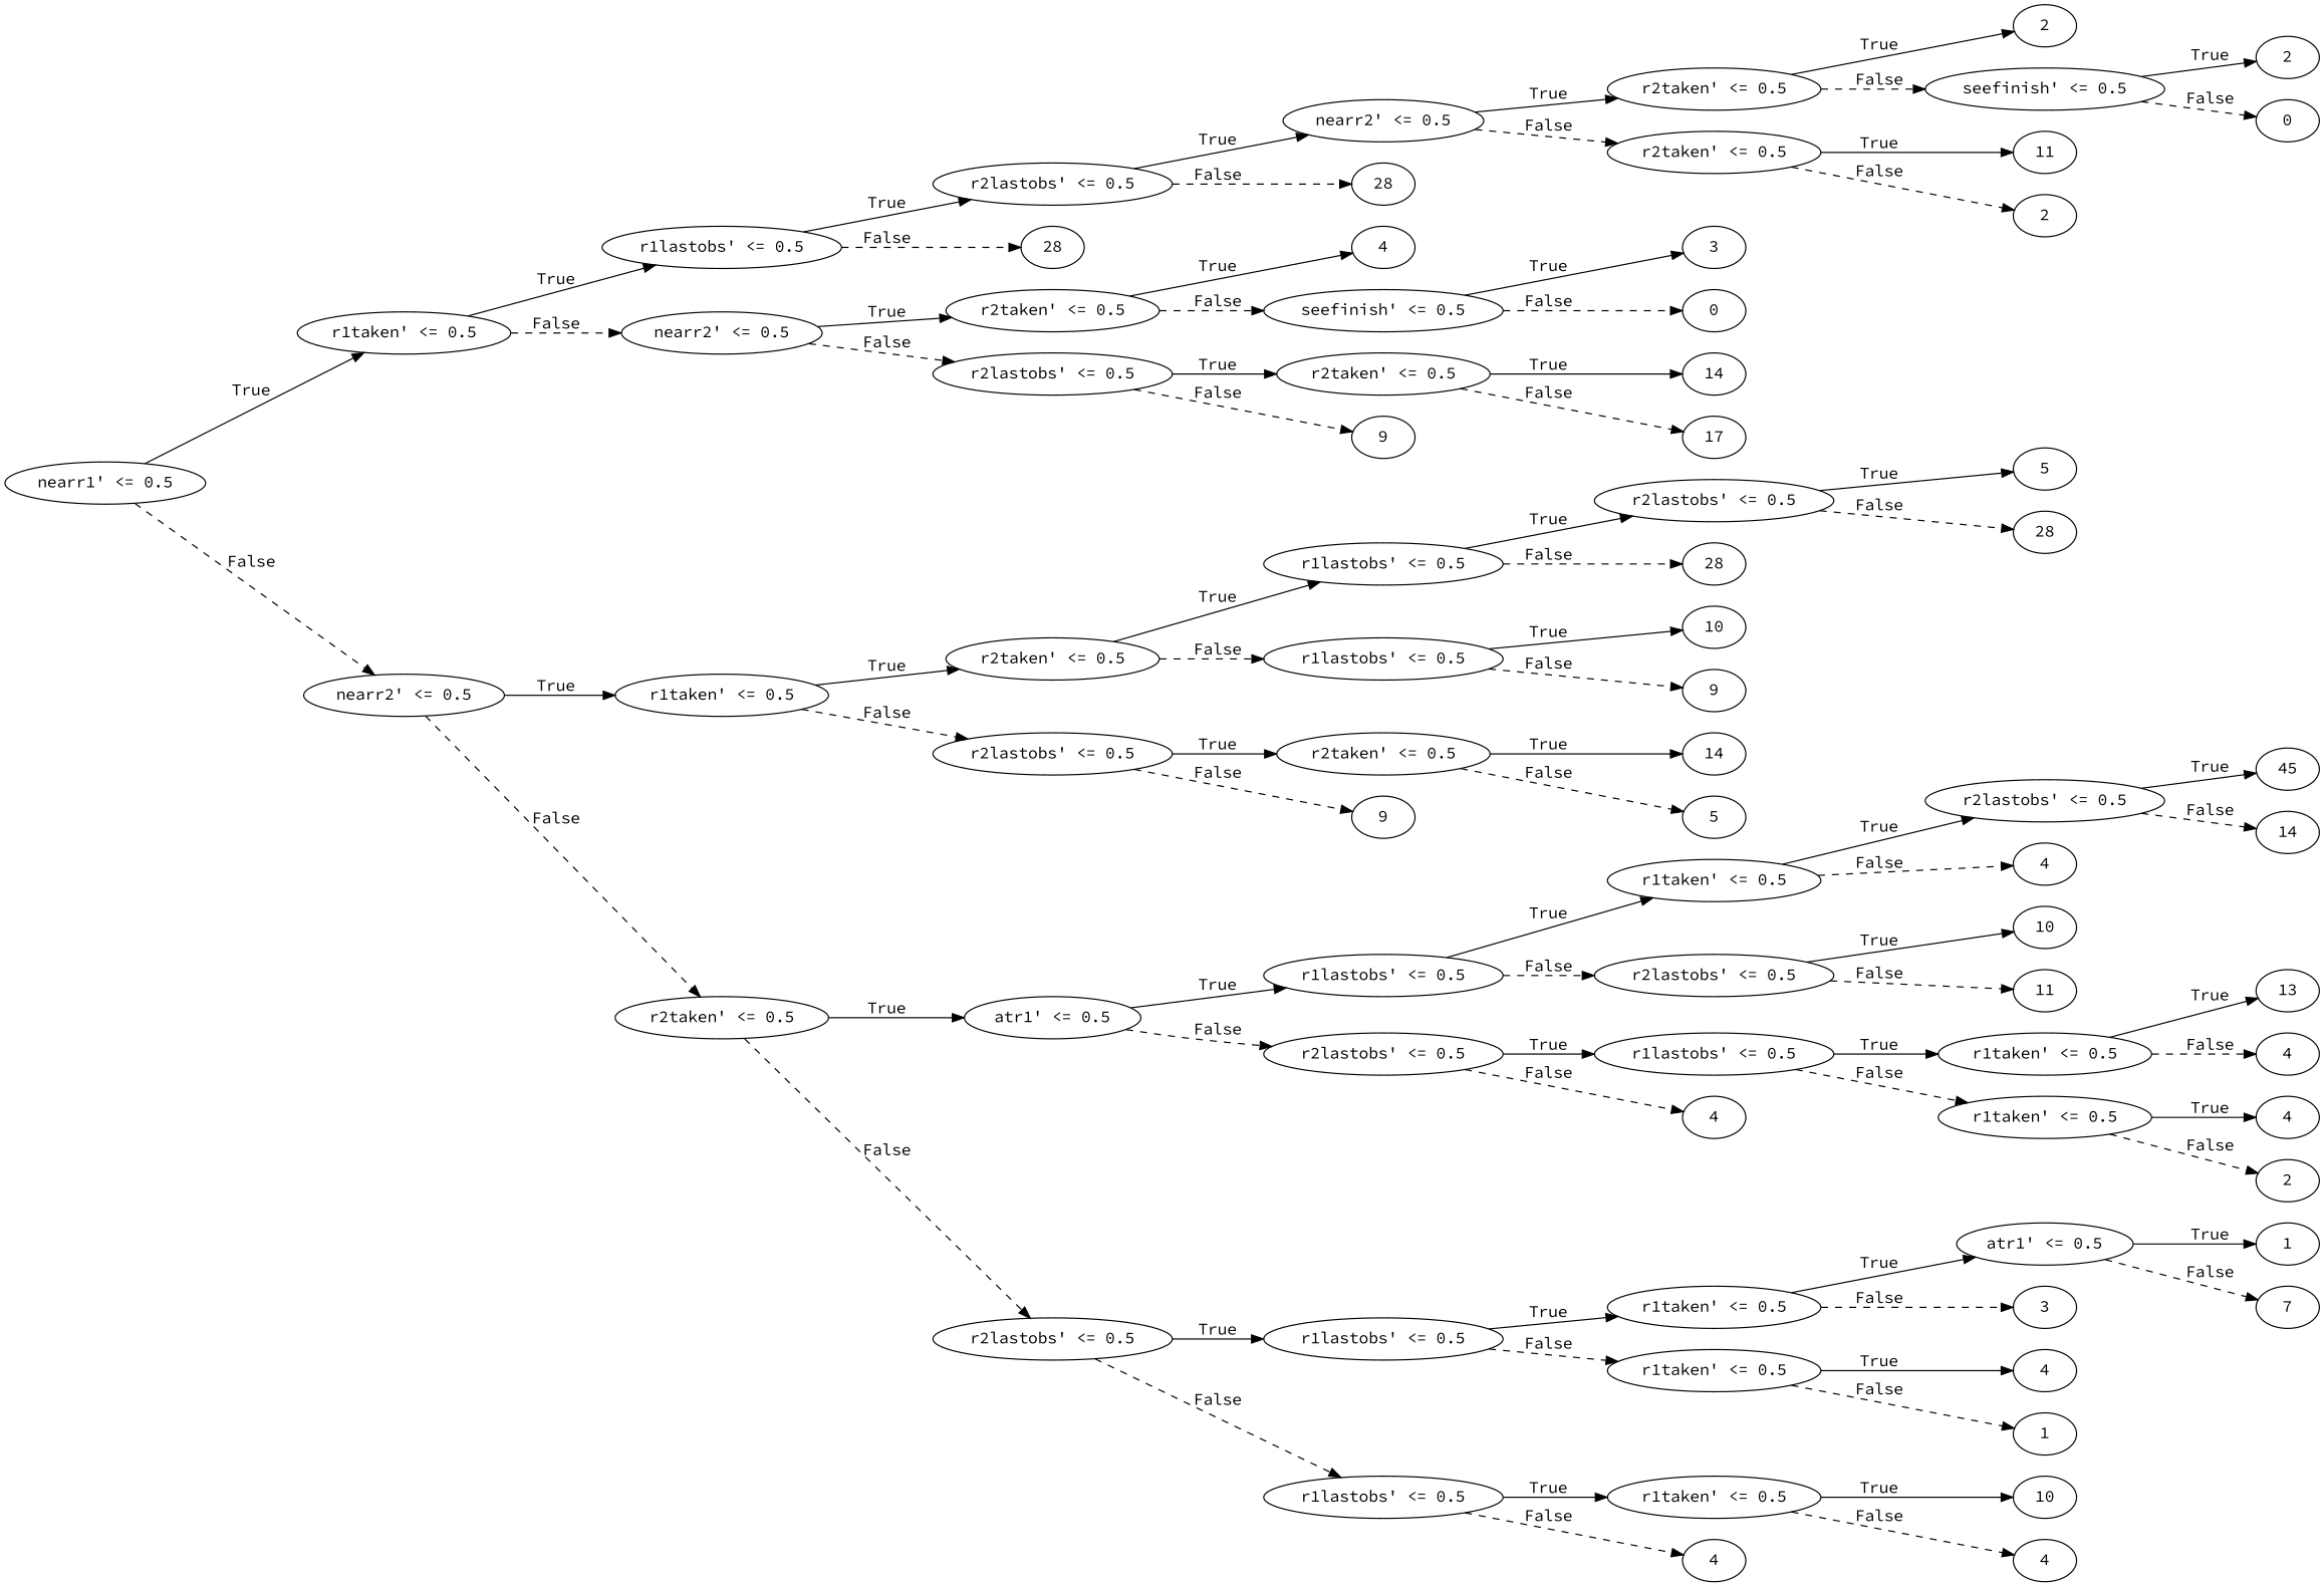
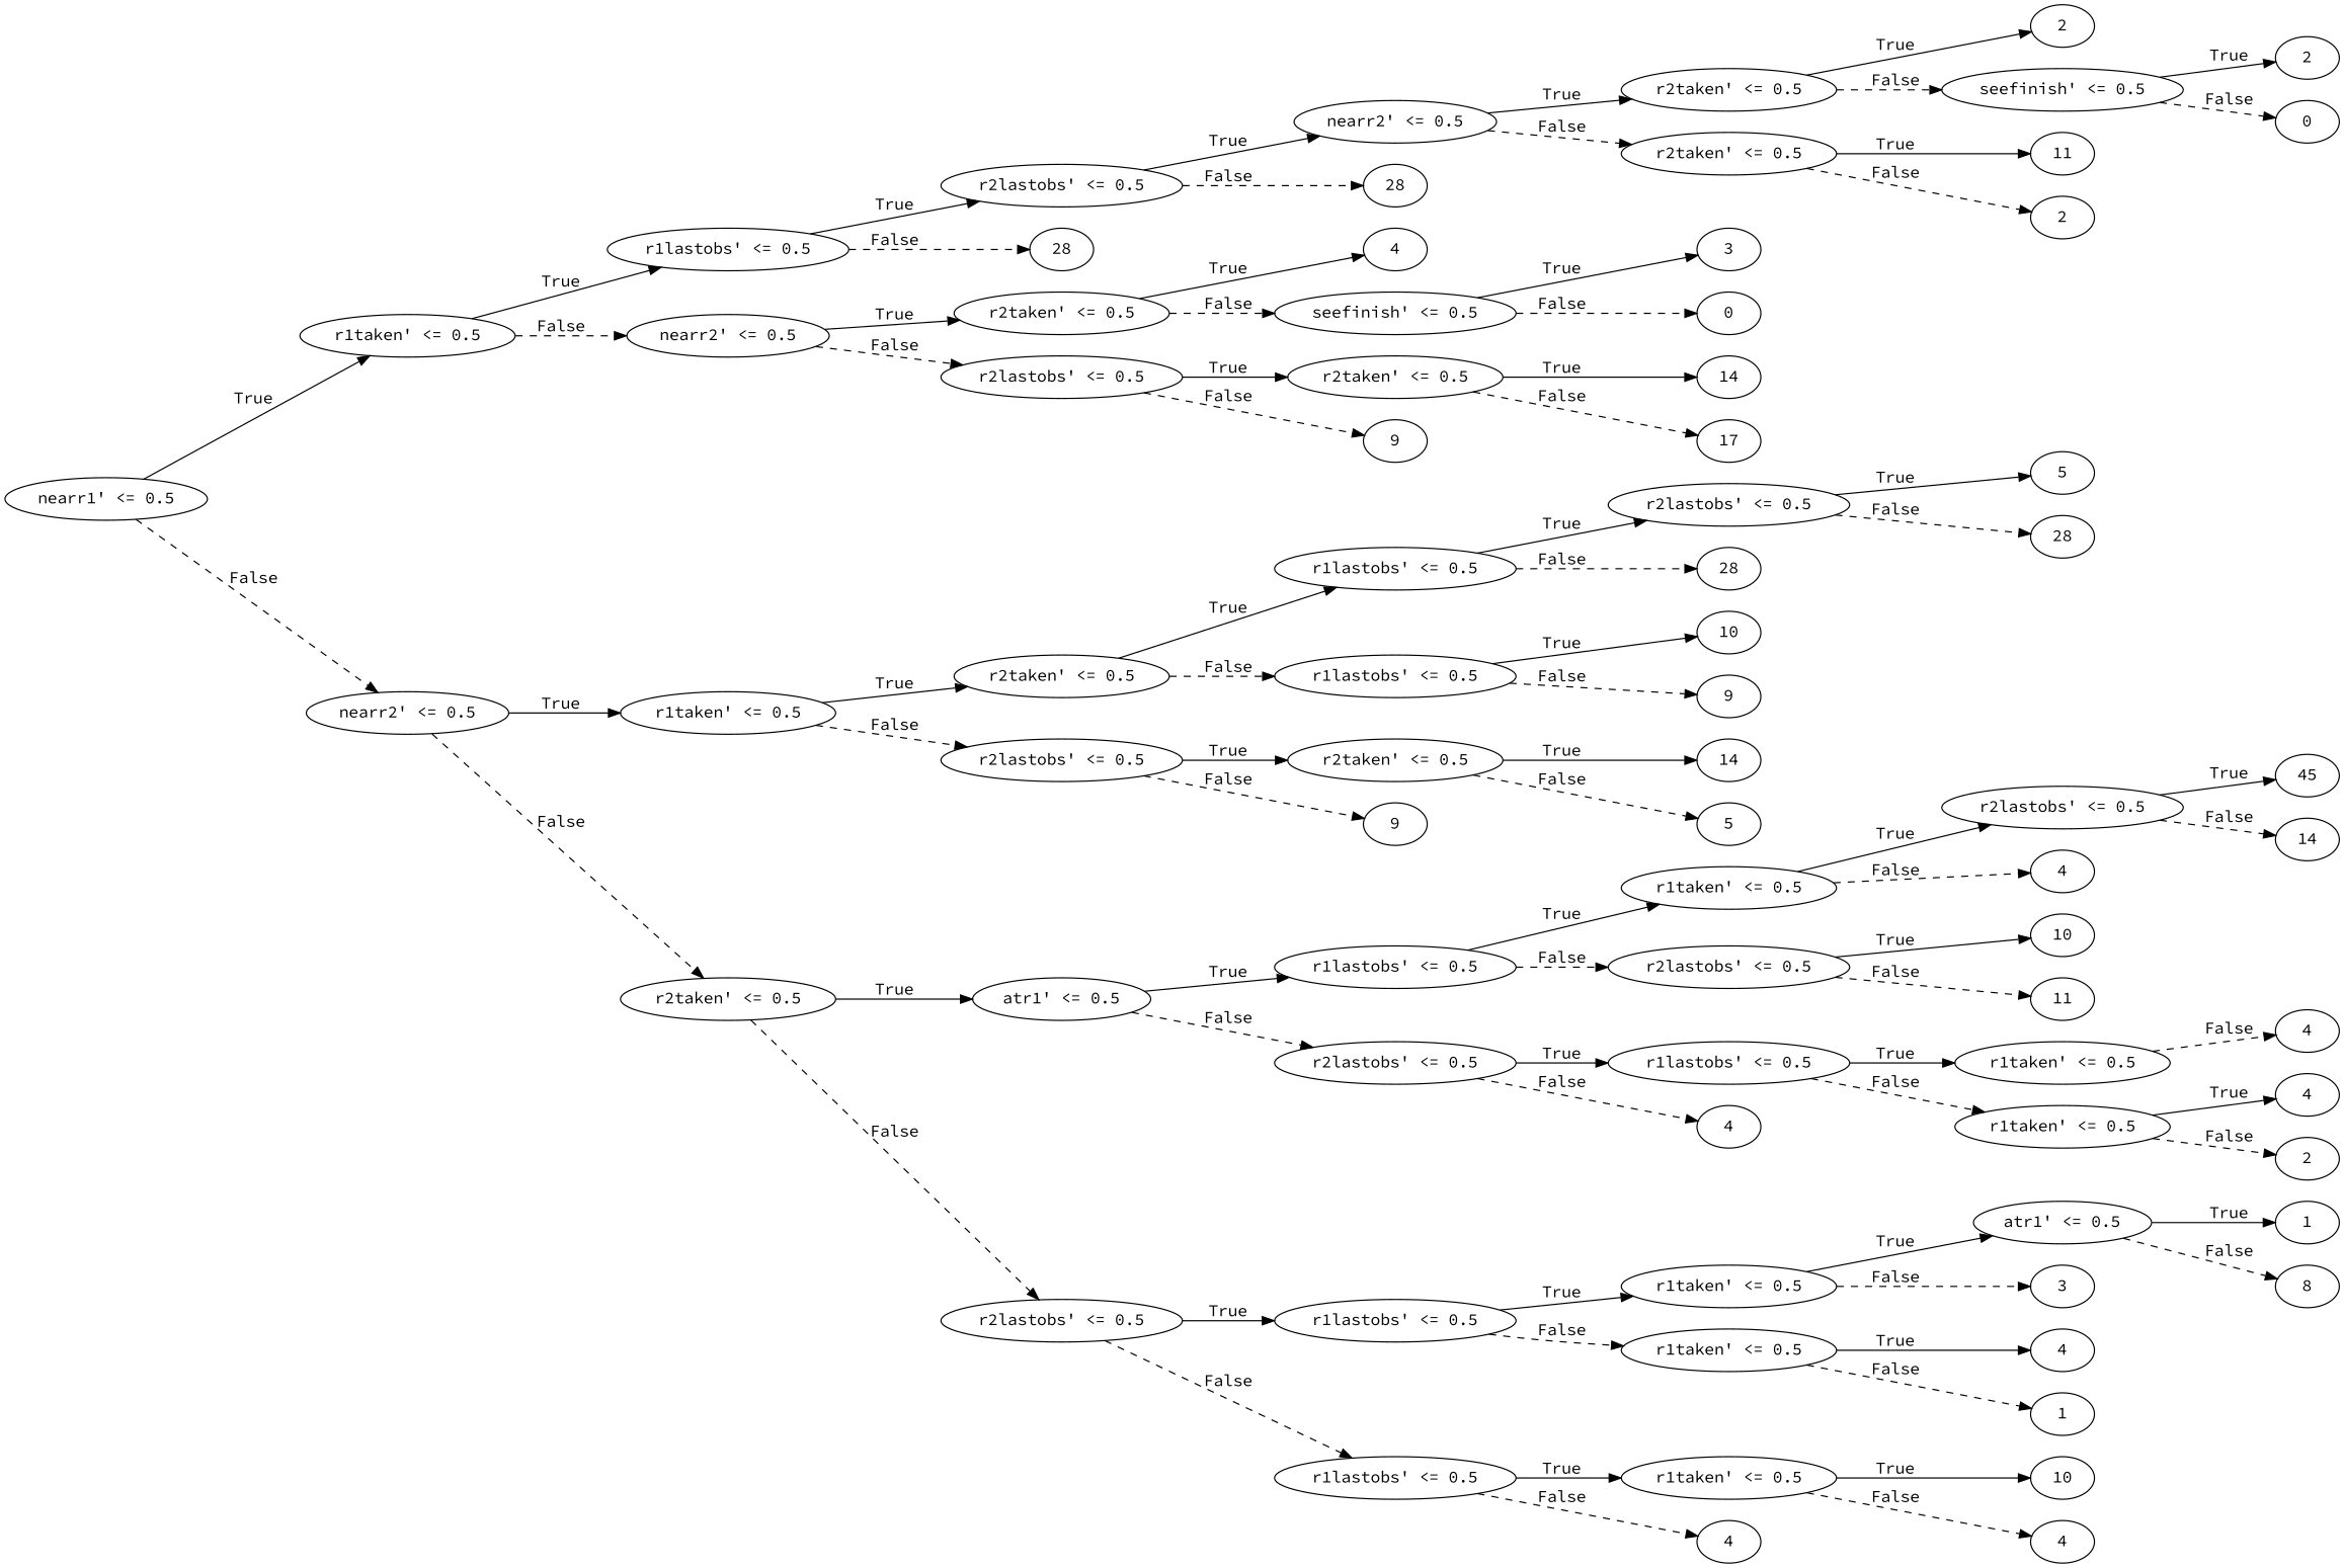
  digraph {
    fontname="Source Code Pro"
    rankdir=LR
    node [fontname="Source Code Pro"]
    edge [fontname="Source Code Pro"]
    n1 [label="nearr1' <= 0.5"]
    n2 [label="r1taken' <= 0.5"]
    n3 [label="nearr2' <= 0.5"]
    n4 [label="r1lastobs' <= 0.5"]
    n5 [label="nearr2' <= 0.5"]
    n6 [label="r1taken' <= 0.5"]
    n7 [label="r2taken' <= 0.5"]
    n8 [label="r2lastobs' <= 0.5"]
    n9 [label=28]
    n10 [label="r2taken' <= 0.5"]
    n11 [label="r2lastobs' <= 0.5"]
    n12 [label="nearr2' <= 0.5"]
    n13 [label=28]
    n14 [label="r2taken' <= 0.5"]
    n15 [label="r2taken' <= 0.5"]
    n16 [label=2]
    n17 [label="seefinish' <= 0.5"]
    n18 [label=11]
    n19 [label=2]
    n20 [label=2]
    n21 [label=0]
    n22 [label=4]
    n23 [label="seefinish' <= 0.5"]
    n24 [label="r2taken' <= 0.5"]
    n25 [label=9]
    n26 [label=3]
    n27 [label=0]
    n28 [label=14]
    n29 [label=17]
    n30 [label="r2taken' <= 0.5"]
    n31 [label="r2lastobs' <= 0.5"]
    n32 [label="atr1' <= 0.5"]
    n33 [label="r2lastobs' <= 0.5"]
    n34 [label="r1lastobs' <= 0.5"]
    n35 [label="r1lastobs' <= 0.5"]
    n36 [label="r2taken' <= 0.5"]
    n37 [label=9]
    n38 [label="r2lastobs' <= 0.5"]
    n39 [label=28]
    n40 [label=10]
    n41 [label=9]
    n42 [label=5]
    n43 [label=28]
    n44 [label=14]
    n45 [label=5]
    n46 [label="r1lastobs' <= 0.5"]
    n47 [label="r2lastobs' <= 0.5"]
    n48 [label="r1lastobs' <= 0.5"]
    n49 [label="r1lastobs' <= 0.5"]
    n50 [label="r1taken' <= 0.5"]
    n51 [label="r2lastobs' <= 0.5"]
    n52 [label="r1lastobs' <= 0.5"]
    n53 [label=4]
    n54 [label="r2lastobs' <= 0.5"]
    n55 [label=4]
    n56 [label=10]
    n57 [label=11]
    n58 [label=45]
    n59 [label=14]
    n60 [label="r1taken' <= 0.5"]
    n61 [label="r1taken' <= 0.5"]
-   n62 [label=13]
    n63 [label=4]
    n64 [label=4]
    n65 [label=2]
    n66 [label="r1taken' <= 0.5"]
    n67 [label="r1taken' <= 0.5"]
    n68 [label="r1taken' <= 0.5"]
    n69 [label=4]
    n70 [label="atr1' <= 0.5"]
    n71 [label=3]
    n72 [label=4]
    n73 [label=1]
    n74 [label=1]
-   n75 [label=7]
+   n75 [label=8]
    n76 [label=10]
    n77 [label=4]
    n1 -> n2 [label=True]
    n1 -> n3 [label=False style=dashed]
    n2 -> n4 [label=True]
    n2 -> n5 [label=False style=dashed]
    n3 -> n6 [label=True]
    n3 -> n7 [label=False style=dashed]
    n4 -> n8 [label=True]
    n4 -> n9 [label=False style=dashed]
    n5 -> n10 [label=True]
    n5 -> n11 [label=False style=dashed]
    n6 -> n30 [label=True]
    n6 -> n31 [label=False style=dashed]
    n7 -> n32 [label=True]
    n7 -> n33 [label=False style=dashed]
    n8 -> n12 [label=True]
    n8 -> n13 [label=False style=dashed]
    n10 -> n22 [label=True]
    n10 -> n23 [label=False style=dashed]
    n11 -> n24 [label=True]
    n11 -> n25 [label=False style=dashed]
    n12 -> n14 [label=True]
    n12 -> n15 [label=False style=dashed]
    n14 -> n16 [label=True]
    n14 -> n17 [label=False style=dashed]
    n15 -> n18 [label=True]
    n15 -> n19 [label=False style=dashed]
    n17 -> n20 [label=True]
    n17 -> n21 [label=False style=dashed]
    n23 -> n26 [label=True]
    n23 -> n27 [label=False style=dashed]
    n24 -> n28 [label=True]
    n24 -> n29 [label=False style=dashed]
    n30 -> n34 [label=True]
    n30 -> n35 [label=False style=dashed]
    n31 -> n36 [label=True]
    n31 -> n37 [label=False style=dashed]
    n32 -> n46 [label=True]
    n32 -> n47 [label=False style=dashed]
    n33 -> n48 [label=True]
    n33 -> n49 [label=False style=dashed]
    n34 -> n38 [label=True]
    n34 -> n39 [label=False style=dashed]
    n35 -> n40 [label=True]
    n35 -> n41 [label=False style=dashed]
    n36 -> n44 [label=True]
    n36 -> n45 [label=False style=dashed]
    n38 -> n42 [label=True]
    n38 -> n43 [label=False style=dashed]
    n46 -> n50 [label=True]
    n46 -> n51 [label=False style=dashed]
    n47 -> n52 [label=True]
    n47 -> n53 [label=False style=dashed]
    n48 -> n66 [label=True]
    n48 -> n67 [label=False style=dashed]
    n49 -> n68 [label=True]
    n49 -> n69 [label=False style=dashed]
    n50 -> n54 [label=True]
    n50 -> n55 [label=False style=dashed]
    n51 -> n56 [label=True]
    n51 -> n57 [label=False style=dashed]
    n52 -> n60 [label=True]
    n52 -> n61 [label=False style=dashed]
    n54 -> n58 [label=True]
    n54 -> n59 [label=False style=dashed]
-   n60 -> n62 [label=True]
    n60 -> n63 [label=False style=dashed]
    n61 -> n64 [label=True]
    n61 -> n65 [label=False style=dashed]
    n66 -> n70 [label=True]
    n66 -> n71 [label=False style=dashed]
    n67 -> n72 [label=True]
    n67 -> n73 [label=False style=dashed]
    n68 -> n76 [label=True]
    n68 -> n77 [label=False style=dashed]
    n70 -> n74 [label=True]
    n70 -> n75 [label=False style=dashed]
  }
